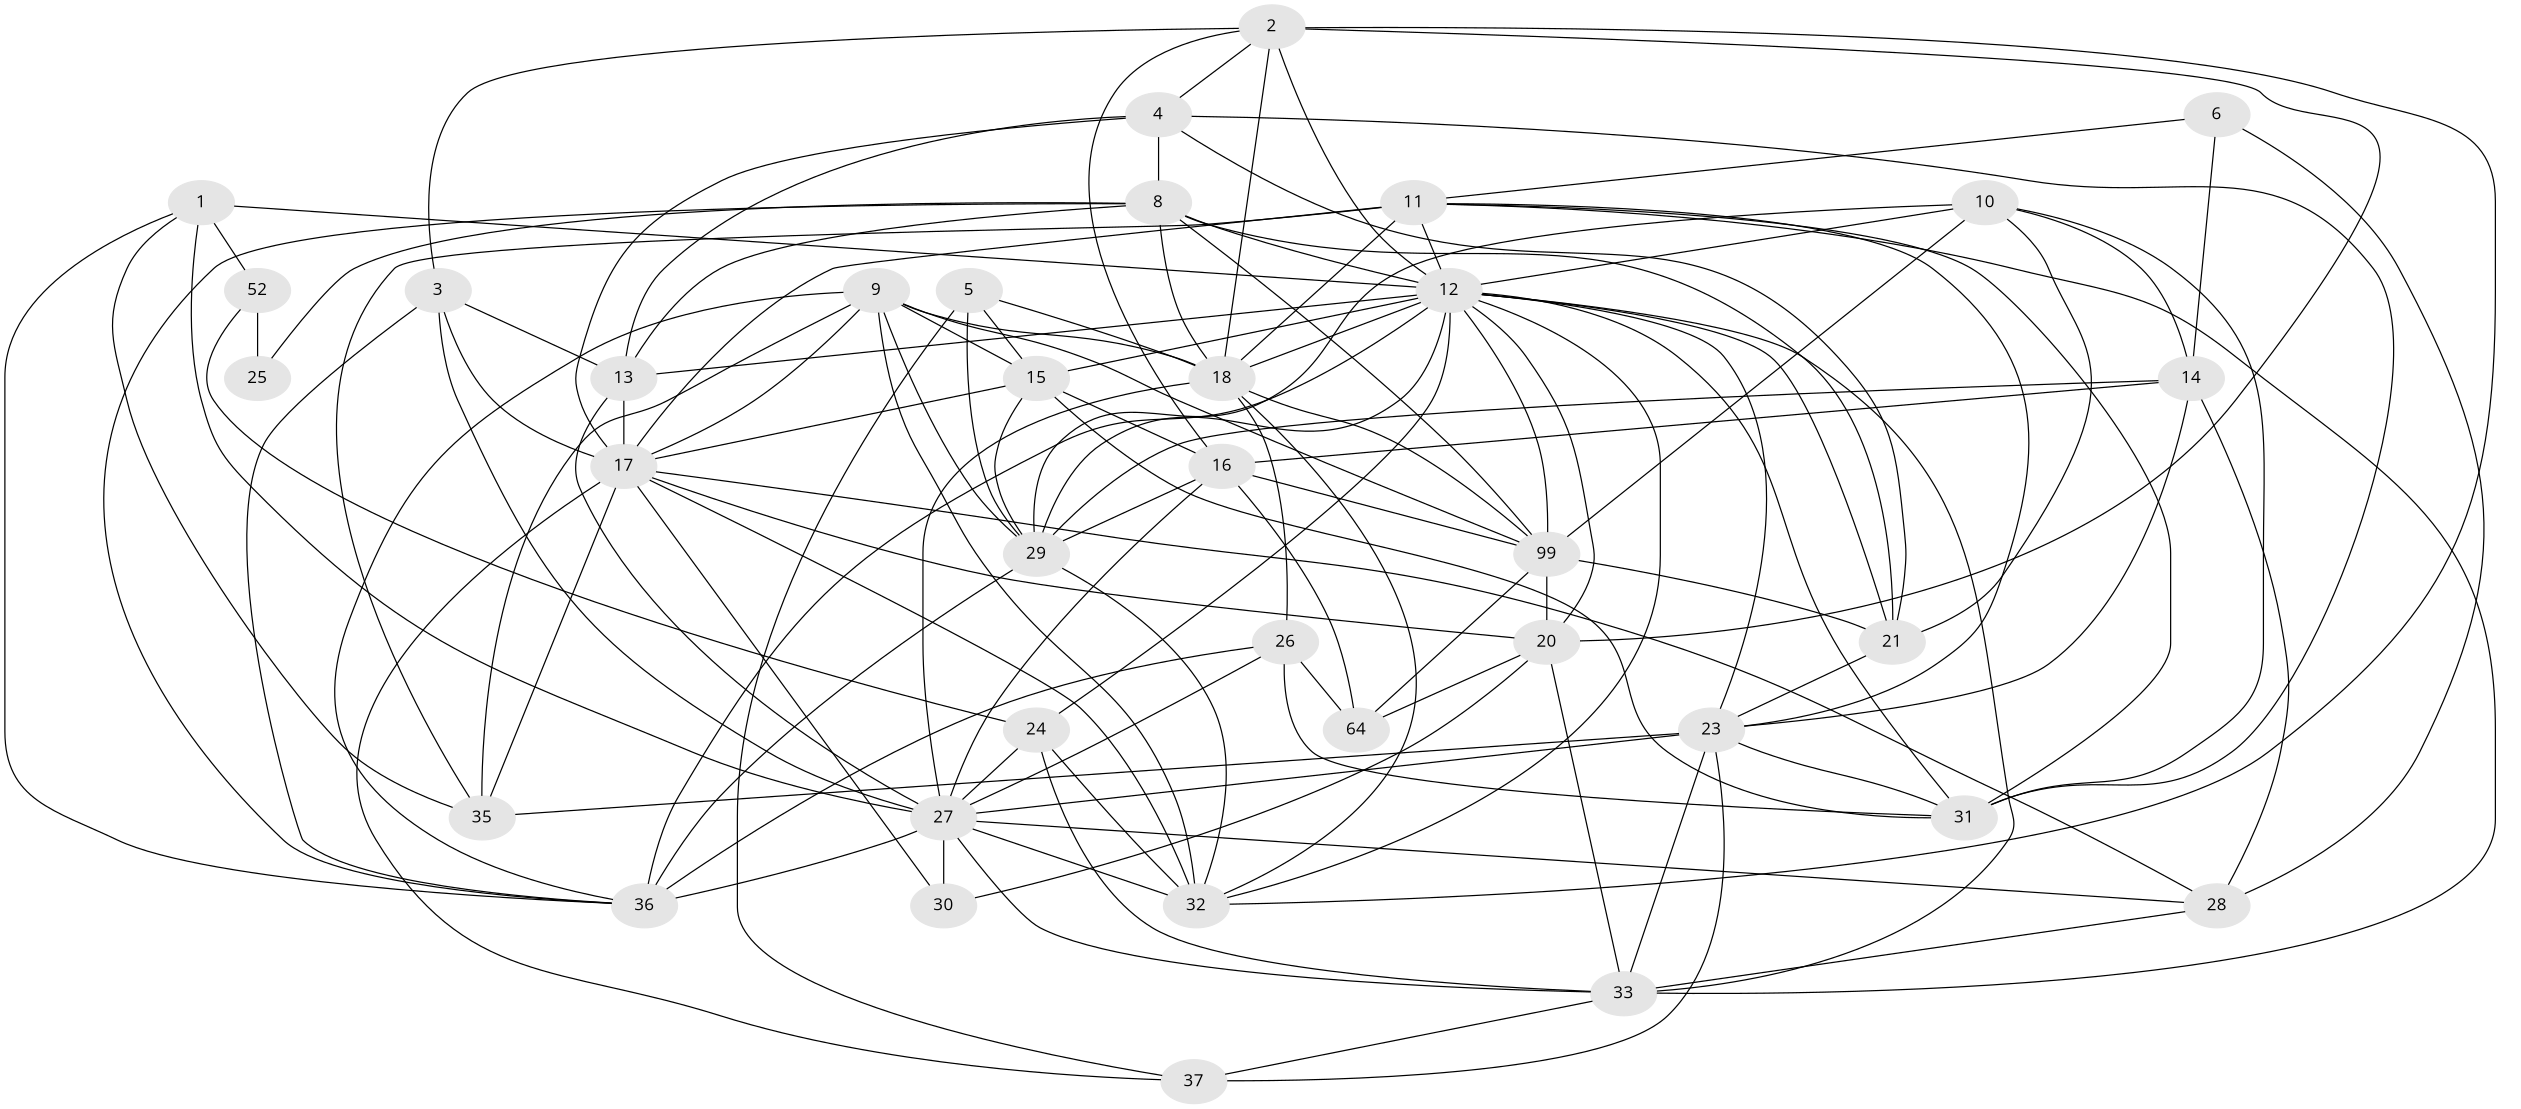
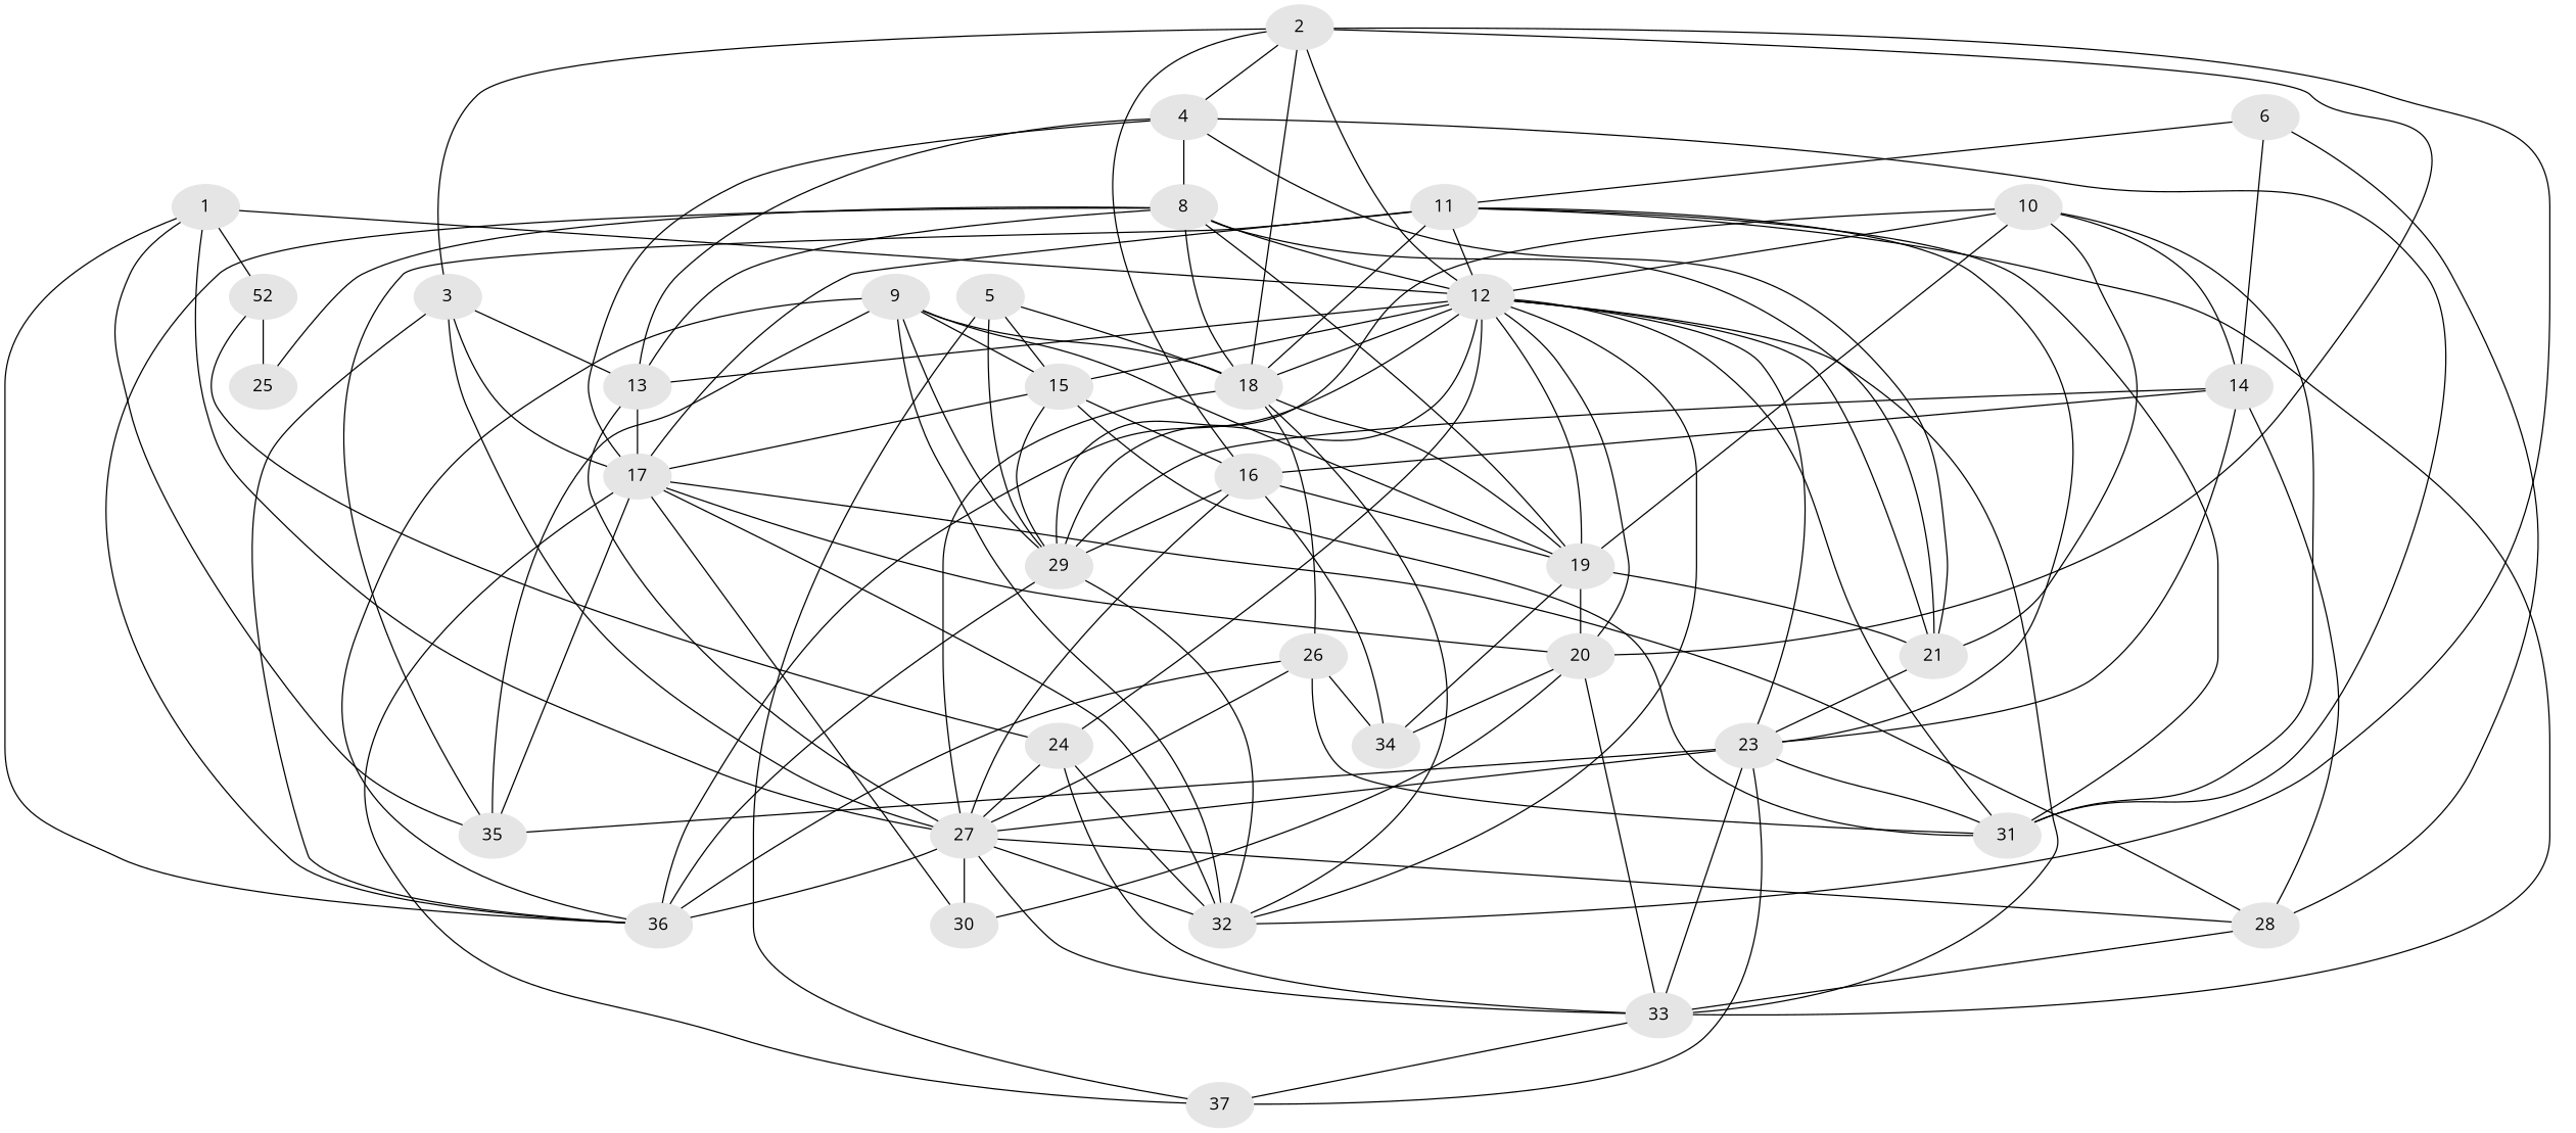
  graph {
    fontname="Open Sans"
    node [color=gray90 fontname="Open Sans" style=filled]
    edge [fontname="Open Sans" weight=1.0]
    1
    12
    n3 [label=52]
    27
    35
    36
    18
    20
    32
    13
    21
    31
    15
    29
-   19 [label=99]
+   19
    23
    33
    24
    25
    28
    30
    2
    3
    4
    16
    17
    8
-   34 [label=64]
+   34
    26
    37
    5
    6
    11
    14
    9
    10
    1 -- 12 [weight=2.0]
    1 -- n3
    1 -- 27
    1 -- 35
    1 -- 36
    12 -- 36 [weight=2.0]
    12 -- 18
    12 -- 20
    12 -- 32
    12 -- 13
    12 -- 21
    12 -- 31
    12 -- 15
    12 -- 29
    12 -- 19
    12 -- 23
    12 -- 33
    12 -- 24
    n3 -- 24
    n3 -- 25 [weight=2.0]
    27 -- 36
    27 -- 32
    27 -- 33
    27 -- 28
    27 -- 30
    18 -- 27
    18 -- 32
    18 -- 19
    18 -- 26
    20 -- 33
    20 -- 30
    20 -- 34
    13 -- 27
    13 -- 17
    21 -- 23 [weight=2.0]
    15 -- 31
    15 -- 29
    15 -- 16
    15 -- 17 [weight=2.0]
    29 -- 36
    29 -- 32
    19 -- 20 [weight=3.0]
    19 -- 21
    19 -- 34
    23 -- 27 [weight=3.0]
    23 -- 35
    23 -- 31
    23 -- 33
    23 -- 37
    33 -- 37
    24 -- 27
    24 -- 32
    24 -- 33
    28 -- 33
    2 -- 12
    2 -- 18
    2 -- 20
    2 -- 32
    2 -- 3
    2 -- 4
    2 -- 16
    3 -- 27 [weight=2.0]
    3 -- 36
    3 -- 13
    3 -- 17
    4 -- 13
    4 -- 21
    4 -- 31
    4 -- 17 [weight=2.0]
    4 -- 8
    16 -- 27
    16 -- 29
    16 -- 19
    16 -- 34
    17 -- 35 [weight=2.0]
    17 -- 20
    17 -- 32
    17 -- 28
    17 -- 30
    17 -- 37
    8 -- 12
    8 -- 36
    8 -- 18
    8 -- 13
    8 -- 21 [weight=2.0]
    8 -- 19 [weight=2.0]
    8 -- 25
    26 -- 27
    26 -- 36
    26 -- 31
    26 -- 34 [weight=2.0]
    5 -- 18
    5 -- 15
    5 -- 29 [weight=3.0]
    5 -- 37
    6 -- 28
    6 -- 11
    6 -- 14
    11 -- 12
    11 -- 35
    11 -- 18 [weight=2.0]
    11 -- 31 [weight=2.0]
    11 -- 23
    11 -- 33
    11 -- 17 [weight=3.0]
    14 -- 29
    14 -- 23
    14 -- 28
    14 -- 16 [weight=2.0]
    9 -- 35
    9 -- 36
    9 -- 18 [weight=3.0]
    9 -- 32 [weight=2.0]
    9 -- 15
    9 -- 29
    9 -- 19
-   9 -- 17
    10 -- 12
    10 -- 21
    10 -- 31 [weight=2.0]
    10 -- 29
    10 -- 19 [weight=2.0]
    10 -- 14
  }
